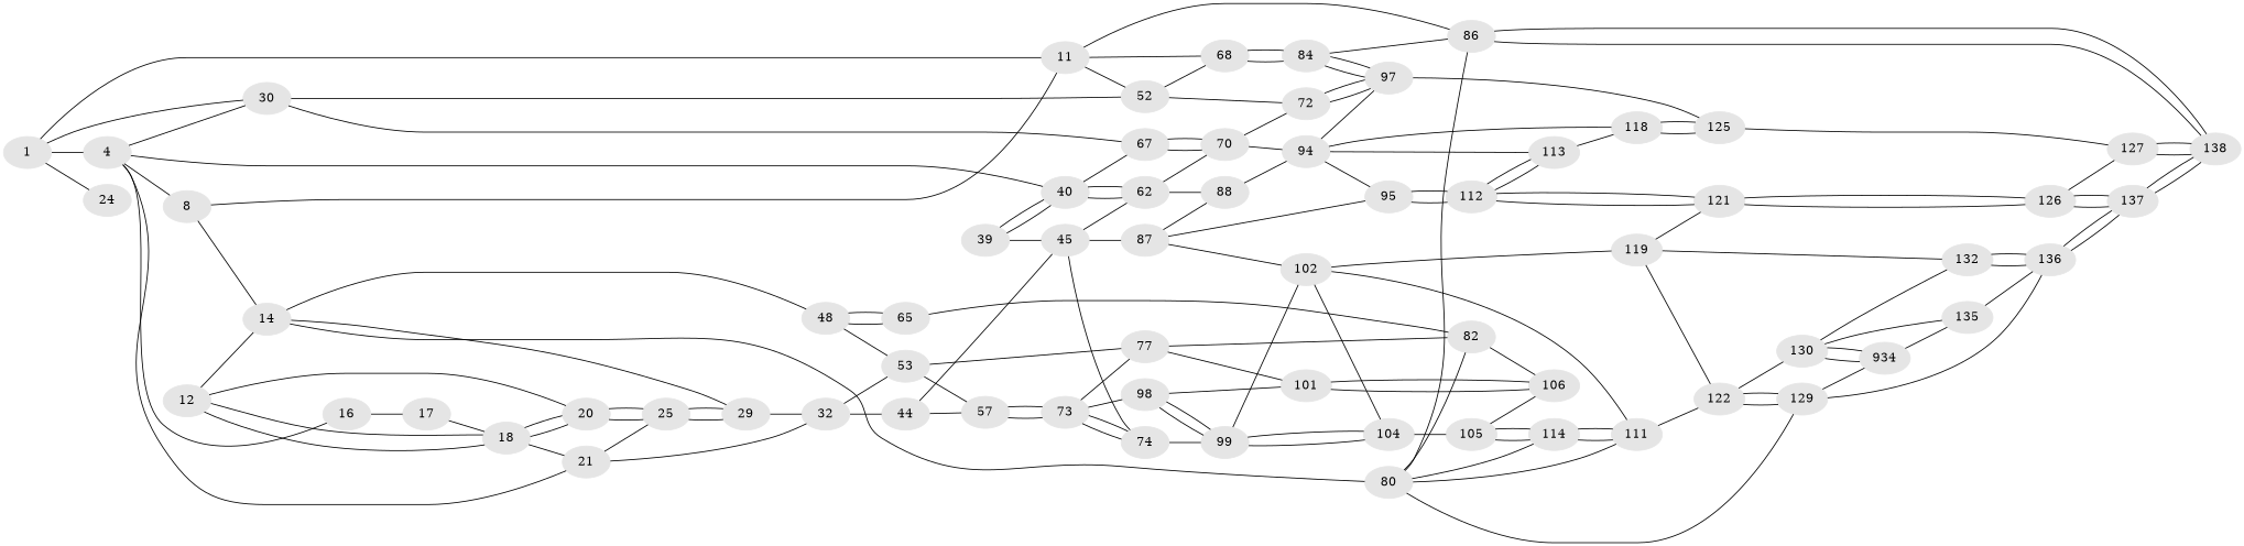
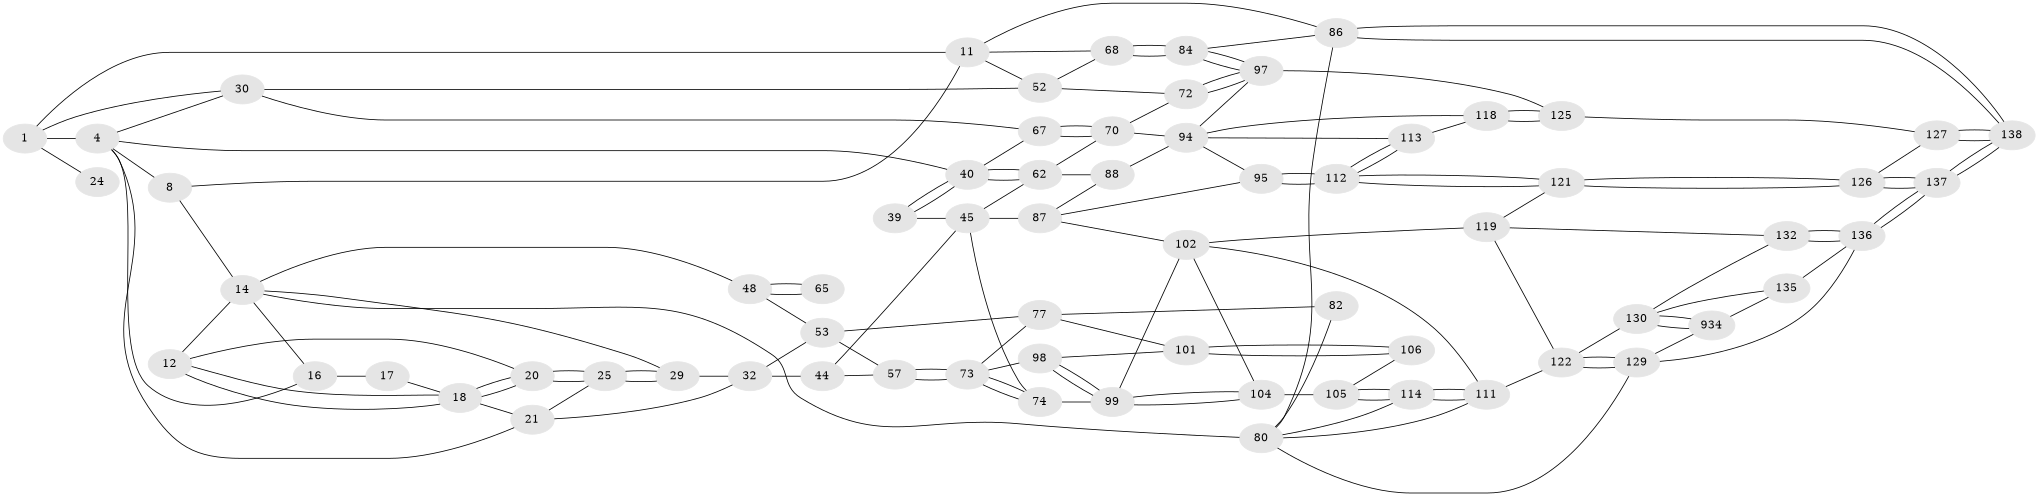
  graph {
    fontname="DejaVu Serif"
    rankdir=LR
    node [color=gray90 fontname="DejaVu Serif" style=filled]
    edge [fontname="DejaVu Serif"]
    1 [super="+2+9"]
    4 [super="+5+42"]
    11 [super="+53"]
    24
    30 [super="+31+43"]
    8
    16
    21 [super="+26+22"]
    40 [super="+41"]
    52 [super="+55"]
    68
    86
    67
    14 [super="+15+28"]
    17
    25
    32 [super="+35+33"]
    62 [super="+79"]
    29
    48 [super="+49"]
    80 [super="+128+81"]
    72
    84 [super="+85"]
    138
    12 [super="+13"]
    18 [super="+19"]
    20
    n28 [label=53 super="+56"]
    65
    82 [super="+83+107"]
    114
    n32 [label=111 super="+116"]
    129 [super="+133"]
    44 [super="+58"]
    70 [super="+71"]
    45 [super="+59+46"]
    57
    77 [super="+91"]
    39
    74
    87 [super="+90"]
    88 [super="+89"]
    73 [super="+78"]
    99 [super="+100"]
    95
    102 [super="+108+103"]
    101
    97 [super="+111"]
    98
    94 [super="+96"]
    106
    113
    118
    125
    104
    122 [super="+123"]
    n57 [label=934]
    136 [super="+139"]
    112
    119 [super="+120"]
    121
    127
    105
    132
    126
    130 [super="+131"]
    137
    135
    1 -- 4
    1 -- 11
    1 -- 24 [weight=3]
    1 -- 30 [weight=2]
    4 -- 30
    4 -- 8
    4 -- 16
    4 -- 21
    4 -- 40
    11 -- 52
    11 -- 68
    11 -- 86
    30 -- 52 [weight=2]
    30 -- 67
    8 -- 11
    8 -- 14
    16 -- 17
    21 -- 25
    21 -- 32 [weight=2]
    40 -- 67
    40 -- 62
    40 -- 62
    52 -- 68
    52 -- 72
    68 -- 84
    68 -- 84
    86 -- 138
    86 -- 138
    67 -- 70
    67 -- 70
+   14 -- 16
    14 -- 29
    14 -- 48
    14 -- 80
    17 -- 18
    25 -- 29
    25 -- 29
    32 -- n28
    32 -- 44 [weight=2]
    62 -- 70
    62 -- 88
    29 -- 32
    48 -- n28 [weight=3]
    48 -- 65 [weight=2]
    48 -- 65
    80 -- 86
    80 -- 82 [weight=2]
    80 -- 114
    80 -- n32
    80 -- 129
    72 -- 97
    72 -- 97
    84 -- 86
    84 -- 97 [weight=2]
    84 -- 97
    12 -- 14
    12 -- 18
    12 -- 18
    12 -- 20
    18 -- 21
    18 -- 20
    18 -- 20
    20 -- 25
    20 -- 25
    n28 -- 57
    n28 -- 77
-   65 -- 82
-   82 -- 106
    114 -- n32
    114 -- n32
    n32 -- 122
    129 -- n57
    129 -- 136
    44 -- 45
    44 -- 57
    70 -- 72
    70 -- 94
    45 -- 62
    45 -- 74
    45 -- 87 [weight=2]
    57 -- 73
    57 -- 73
    77 -- 82
    77 -- 101
    39 -- 40
    39 -- 40
    39 -- 45
    74 -- 99
    87 -- 88 [weight=2]
    87 -- 95
    87 -- 102
    88 -- 94
    73 -- 77
    73 -- 74
    73 -- 74
    73 -- 98
    99 -- 102
    99 -- 104
    99 -- 104
    95 -- 112
    95 -- 112
    102 -- n32
    102 -- 104
    102 -- 119
    101 -- 106
    101 -- 106
    97 -- 125
    98 -- 99
    98 -- 99
    98 -- 101
    94 -- 95
    94 -- 97
    94 -- 113
    94 -- 118
    113 -- 118
    118 -- 125
    118 -- 125
    125 -- 127
    104 -- 105
    122 -- 129
    122 -- 129
    122 -- 130
    n57 -- 135
    136 -- 137
    136 -- 137
    112 -- 113
    112 -- 113
    112 -- 121
    112 -- 121
    119 -- 122
    119 -- 121
    119 -- 132
    121 -- 126
    121 -- 126
    127 -- 138
    127 -- 138
    105 -- 114
    105 -- 114
    105 -- 106
    132 -- 136
    132 -- 136
    126 -- 127
    126 -- 137
    126 -- 137
    130 -- n57
    130 -- n57
    130 -- 132
    130 -- 135
    137 -- 138
    137 -- 138
    135 -- 136
  }
